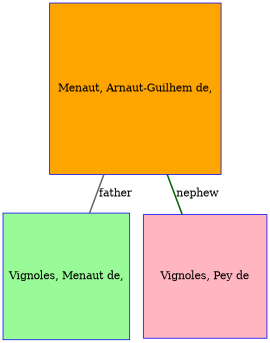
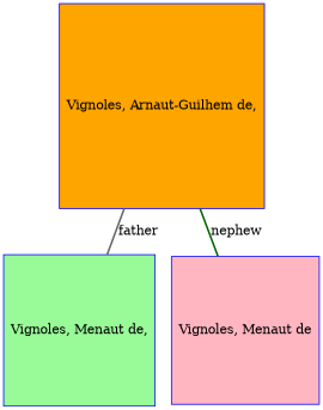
  digraph {
    node [color=blue regular=1 shape=box style=filled]
    edge [arrowsize=0.0 dir=none style=bold]
    n1 [fillcolor=palegreen label="Vignoles, Menaut de,"]
-   n2 [fillcolor=lightpink label="Vignoles, Pey de"]
-   n3 [fillcolor=orange label="Menaut, Arnaut-Guilhem de,"]
+   n2 [fillcolor=lightpink label="Vignoles, Menaut de"]
+   n3 [fillcolor=orange label="Vignoles, Arnaut-Guilhem de,"]
    n3 -> n1 [color=gray40 label=father]
    n3 -> n2 [color=darkgreen label=nephew]
  }
